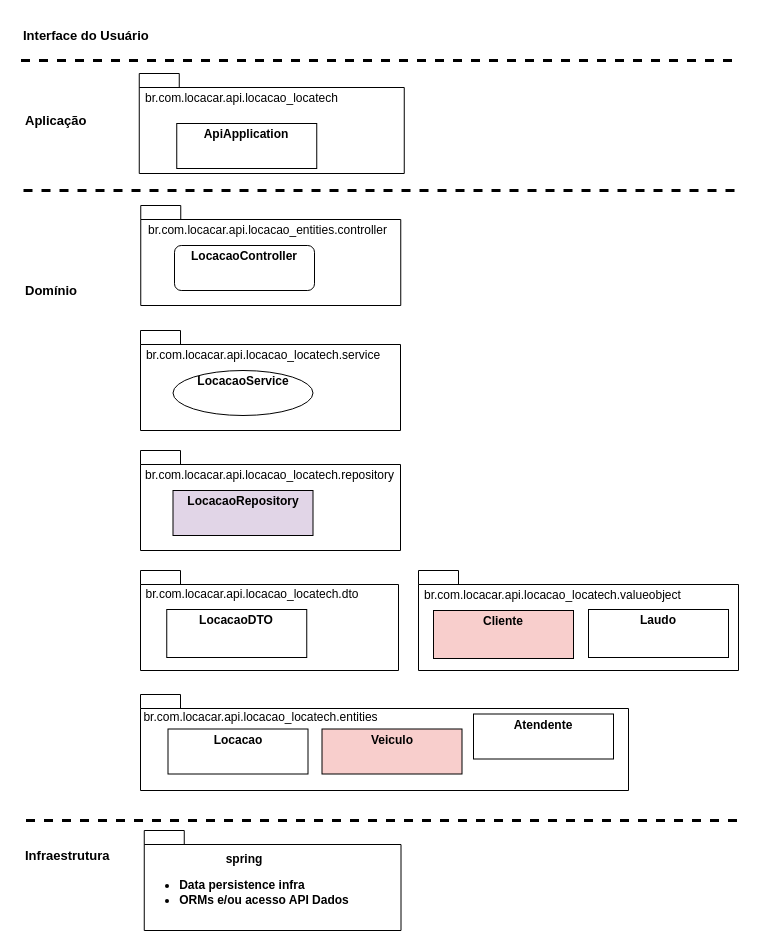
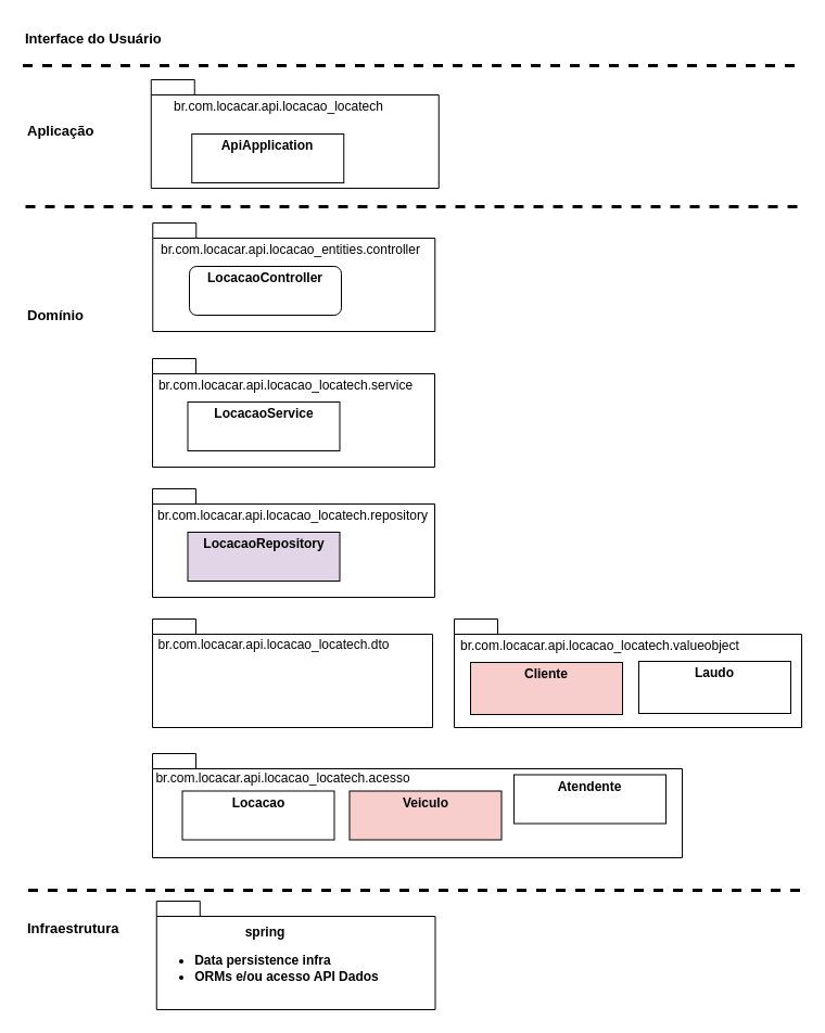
  <mxCell id="0" />
  <mxCell id="1" parent="0" />
  <mxCell id="2" value="" style="shape=folder;fontStyle=1;spacingTop=10;tabWidth=40;tabHeight=14;tabPosition=left;html=1;whiteSpace=wrap;align=center;movable=1;resizable=1;rotatable=1;deletable=1;editable=1;locked=0;connectable=1;" parent="1" vertex="1"><mxGeometry x="140.25" y="205" width="260" height="100" as="geometry" /></mxCell>
  <mxCell id="3" value="&lt;p style=&quot;margin: 4px 0px 0px;&quot;&gt;&lt;b style=&quot;background-color: initial;&quot;&gt;LocacaoController&lt;/b&gt;&lt;br&gt;&lt;/p&gt;" style="verticalAlign=top;align=center;overflow=fill;fontSize=12;fontFamily=Helvetica;html=1;whiteSpace=wrap;movable=1;resizable=1;rotatable=1;deletable=1;editable=1;locked=0;connectable=1;rounded=1;" parent="1" vertex="1"><mxGeometry x="174" y="245" width="140" height="45" as="geometry" /></mxCell>
  <mxCell id="4" value="br.com.locacar.api.locacao_entities.controller" style="text;html=1;strokeColor=none;fillColor=none;align=center;verticalAlign=middle;whiteSpace=wrap;rounded=0;" parent="1" vertex="1"><mxGeometry x="131.25" y="215" width="272.5" height="30" as="geometry" /></mxCell>
  <mxCell id="5" value="" style="shape=folder;fontStyle=1;spacingTop=10;tabWidth=40;tabHeight=14;tabPosition=left;html=1;whiteSpace=wrap;align=center;movable=1;resizable=1;rotatable=1;deletable=1;editable=1;locked=0;connectable=1;" parent="1" vertex="1"><mxGeometry x="138.75" y="73" width="265" height="100" as="geometry" /></mxCell>
  <mxCell id="6" value="&lt;p style=&quot;margin: 4px 0px 0px;&quot;&gt;&lt;b style=&quot;background-color: initial;&quot;&gt;ApiApplication&lt;/b&gt;&lt;br&gt;&lt;/p&gt;" style="verticalAlign=top;align=center;overflow=fill;fontSize=12;fontFamily=Helvetica;html=1;whiteSpace=wrap;movable=1;resizable=1;rotatable=1;deletable=1;editable=1;locked=0;connectable=1;" parent="1" vertex="1"><mxGeometry x="176.25" y="123" width="140" height="45" as="geometry" /></mxCell>
- <mxCell id="7" value="br.com.locacar.api.locacao_locatech" style="text;html=1;strokeColor=none;fillColor=none;align=center;verticalAlign=middle;whiteSpace=wrap;rounded=0;" parent="1" vertex="1"><mxGeometry x="138.75" y="83" width="205" height="30" as="geometry" /></mxCell>
+ <mxCell id="7" value="br.com.locacar.api.locacao_locatech" style="text;html=1;strokeColor=none;fillColor=none;align=center;verticalAlign=middle;whiteSpace=wrap;rounded=0;" parent="1" vertex="1"><mxGeometry x="153.75" y="83" width="205" height="30" as="geometry" /></mxCell>
  <mxCell id="8" value="" style="shape=folder;fontStyle=1;spacingTop=10;tabWidth=40;tabHeight=14;tabPosition=left;html=1;whiteSpace=wrap;align=center;movable=1;resizable=1;rotatable=1;deletable=1;editable=1;locked=0;connectable=1;" parent="1" vertex="1"><mxGeometry x="140" y="330" width="260" height="100" as="geometry" /></mxCell>
- <mxCell id="9" value="&lt;p style=&quot;margin: 4px 0px 0px;&quot;&gt;&lt;b style=&quot;background-color: initial;&quot;&gt;LocacaoService&lt;/b&gt;&lt;br&gt;&lt;/p&gt;" style="ellipse;verticalAlign=top;align=center;overflow=fill;fontSize=12;fontFamily=Helvetica;html=1;whiteSpace=wrap;movable=1;resizable=1;rotatable=1;deletable=1;editable=1;locked=0;connectable=1;" parent="1" vertex="1"><mxGeometry x="172.5" y="370" width="140" height="45" as="geometry" /></mxCell>
+ <mxCell id="9" value="&lt;p style=&quot;margin: 4px 0px 0px;&quot;&gt;&lt;b style=&quot;background-color: initial;&quot;&gt;LocacaoService&lt;/b&gt;&lt;br&gt;&lt;/p&gt;" style="verticalAlign=top;align=center;overflow=fill;fontSize=12;fontFamily=Helvetica;html=1;whiteSpace=wrap;movable=1;resizable=1;rotatable=1;deletable=1;editable=1;locked=0;connectable=1;" parent="1" vertex="1"><mxGeometry x="172.5" y="370" width="140" height="45" as="geometry" /></mxCell>
  <mxCell id="10" value="br.com.locacar.api.locacao_locatech.service" style="text;html=1;strokeColor=none;fillColor=none;align=center;verticalAlign=middle;whiteSpace=wrap;rounded=0;" parent="1" vertex="1"><mxGeometry x="138" y="340" width="250" height="30" as="geometry" /></mxCell>
  <mxCell id="11" value="" style="shape=folder;fontStyle=1;spacingTop=10;tabWidth=40;tabHeight=14;tabPosition=left;html=1;whiteSpace=wrap;align=center;movable=1;resizable=1;rotatable=1;deletable=1;editable=1;locked=0;connectable=1;" parent="1" vertex="1"><mxGeometry x="140" y="450" width="260" height="100" as="geometry" /></mxCell>
  <mxCell id="12" value="&lt;p style=&quot;margin: 4px 0px 0px;&quot;&gt;&lt;b style=&quot;background-color: initial;&quot;&gt;LocacaoRepository&lt;/b&gt;&lt;br&gt;&lt;/p&gt;" style="verticalAlign=top;align=center;overflow=fill;fontSize=12;fontFamily=Helvetica;html=1;whiteSpace=wrap;movable=1;resizable=1;rotatable=1;deletable=1;editable=1;locked=0;connectable=1;fillColor=#e1d5e7;" parent="1" vertex="1"><mxGeometry x="172.5" y="490" width="140" height="45" as="geometry" /></mxCell>
  <mxCell id="13" value="br.com.locacar.api.locacao_locatech.repository" style="text;html=1;strokeColor=none;fillColor=none;align=center;verticalAlign=middle;whiteSpace=wrap;rounded=0;" parent="1" vertex="1"><mxGeometry x="138.75" y="460" width="261.25" height="30" as="geometry" /></mxCell>
  <mxCell id="14" value="" style="shape=folder;fontStyle=1;spacingTop=10;tabWidth=40;tabHeight=14;tabPosition=left;html=1;whiteSpace=wrap;align=center;movable=1;resizable=1;rotatable=1;deletable=1;editable=1;locked=0;connectable=1;" parent="1" vertex="1"><mxGeometry x="140" y="570" width="258" height="100" as="geometry" /></mxCell>
- <mxCell id="15" value="&lt;p style=&quot;margin: 4px 0px 0px;&quot;&gt;&lt;b style=&quot;background-color: initial;&quot;&gt;LocacaoDTO&lt;/b&gt;&lt;br&gt;&lt;/p&gt;" style="verticalAlign=top;align=center;overflow=fill;fontSize=12;fontFamily=Helvetica;html=1;whiteSpace=wrap;movable=1;resizable=1;rotatable=1;deletable=1;editable=1;locked=0;connectable=1;" parent="1" vertex="1"><mxGeometry x="166.25" y="609" width="140" height="48" as="geometry" /></mxCell>
  <mxCell id="16" value="br.com.locacar.api.locacao_locatech.dto" style="text;html=1;strokeColor=none;fillColor=none;align=center;verticalAlign=middle;whiteSpace=wrap;rounded=0;" parent="1" vertex="1"><mxGeometry x="142" y="579" width="220" height="30" as="geometry" /></mxCell>
  <mxCell id="17" value="" style="shape=folder;fontStyle=1;spacingTop=10;tabWidth=40;tabHeight=14;tabPosition=left;html=1;whiteSpace=wrap;align=center;movable=1;resizable=1;rotatable=1;deletable=1;editable=1;locked=0;connectable=1;" parent="1" vertex="1"><mxGeometry x="143.75" y="830" width="256.75" height="100" as="geometry" /></mxCell>
  <mxCell id="18" value="&lt;b&gt;spring&lt;br&gt;&lt;ul&gt;&lt;li style=&quot;text-align: left;&quot;&gt;Data persistence infra&lt;/li&gt;&lt;li style=&quot;text-align: left;&quot;&gt;ORMs e/ou acesso API Dados&lt;/li&gt;&lt;/ul&gt;&lt;/b&gt;" style="text;html=1;strokeColor=none;fillColor=none;align=center;verticalAlign=middle;whiteSpace=wrap;rounded=0;" parent="1" vertex="1"><mxGeometry x="133.75" y="870" width="220" height="30" as="geometry" /></mxCell>
  <mxCell id="19" value="" style="shape=folder;fontStyle=1;spacingTop=10;tabWidth=40;tabHeight=14;tabPosition=left;html=1;whiteSpace=wrap;align=center;movable=1;resizable=1;rotatable=1;deletable=1;editable=1;locked=0;connectable=1;" parent="1" vertex="1"><mxGeometry x="140" y="694" width="488" height="96" as="geometry" /></mxCell>
  <mxCell id="20" value="&lt;p style=&quot;margin: 4px 0px 0px;&quot;&gt;&lt;b style=&quot;background-color: initial;&quot;&gt;Locacao&lt;/b&gt;&lt;br&gt;&lt;/p&gt;" style="verticalAlign=top;align=center;overflow=fill;fontSize=12;fontFamily=Helvetica;html=1;whiteSpace=wrap;movable=1;resizable=1;rotatable=1;deletable=1;editable=1;locked=0;connectable=1;" parent="1" vertex="1"><mxGeometry x="167.5" y="728.5" width="140" height="45" as="geometry" /></mxCell>
- <mxCell id="21" value="br.com.locacar.api.locacao_locatech.entities" style="text;html=1;strokeColor=none;fillColor=none;align=center;verticalAlign=middle;whiteSpace=wrap;rounded=0;" parent="1" vertex="1"><mxGeometry x="145" y="702" width="231" height="30" as="geometry" /></mxCell>
+ <mxCell id="21" value="br.com.locacar.api.locacao_locatech.acesso" style="text;html=1;strokeColor=none;fillColor=none;align=center;verticalAlign=middle;whiteSpace=wrap;rounded=0;" parent="1" vertex="1"><mxGeometry x="145" y="702" width="231" height="30" as="geometry" /></mxCell>
  <mxCell id="22" value="&lt;p style=&quot;margin: 4px 0px 0px;&quot;&gt;&lt;b style=&quot;background-color: initial;&quot;&gt;Veiculo&lt;/b&gt;&lt;br&gt;&lt;/p&gt;" style="verticalAlign=top;align=center;overflow=fill;fontSize=12;fontFamily=Helvetica;html=1;whiteSpace=wrap;movable=1;resizable=1;rotatable=1;deletable=1;editable=1;locked=0;connectable=1;fillColor=#f8cecc;" parent="1" vertex="1"><mxGeometry x="321.5" y="728.5" width="140" height="45" as="geometry" /></mxCell>
  <mxCell id="23" value="" style="endArrow=none;dashed=1;html=1;rounded=0;spacing=5;strokeWidth=3;" parent="1" edge="1"><mxGeometry width="50" height="50" relative="1" as="geometry"><mxPoint x="23" y="190" as="sourcePoint" /><mxPoint x="738" y="190" as="targetPoint" /></mxGeometry></mxCell>
  <mxCell id="24" value="" style="endArrow=none;dashed=1;html=1;rounded=0;spacing=5;strokeWidth=3;" parent="1" edge="1"><mxGeometry width="50" height="50" relative="1" as="geometry"><mxPoint x="20.5" y="60" as="sourcePoint" /><mxPoint x="738" y="60" as="targetPoint" /></mxGeometry></mxCell>
  <mxCell id="25" value="" style="endArrow=none;dashed=1;html=1;rounded=0;spacing=5;strokeWidth=3;" parent="1" edge="1"><mxGeometry width="50" height="50" relative="1" as="geometry"><mxPoint x="25.5" y="820" as="sourcePoint" /><mxPoint x="738" y="820" as="targetPoint" /></mxGeometry></mxCell>
  <mxCell id="26" value="&lt;b&gt;&lt;font style=&quot;font-size: 13px;&quot;&gt;Aplicação&lt;/font&gt;&lt;/b&gt;" style="text;html=1;strokeColor=none;fillColor=none;align=left;verticalAlign=middle;whiteSpace=wrap;rounded=0;" parent="1" vertex="1"><mxGeometry x="23" y="105" width="90" height="30" as="geometry" /></mxCell>
  <mxCell id="27" value="&lt;b&gt;&lt;font style=&quot;font-size: 13px;&quot;&gt;Domínio&lt;/font&gt;&lt;/b&gt;" style="text;html=1;strokeColor=none;fillColor=none;align=left;verticalAlign=middle;whiteSpace=wrap;rounded=0;" parent="1" vertex="1"><mxGeometry x="23" y="275" width="90" height="30" as="geometry" /></mxCell>
  <mxCell id="28" value="&lt;span style=&quot;font-size: 13px;&quot;&gt;&lt;b&gt;Infraestrutura&lt;/b&gt;&lt;/span&gt;" style="text;html=1;strokeColor=none;fillColor=none;align=left;verticalAlign=middle;whiteSpace=wrap;rounded=0;" parent="1" vertex="1"><mxGeometry x="23" y="840" width="100" height="30" as="geometry" /></mxCell>
  <mxCell id="29" value="&lt;b&gt;&lt;font style=&quot;font-size: 13px;&quot;&gt;Interface do Usuário&lt;/font&gt;&lt;/b&gt;" style="text;html=1;strokeColor=none;fillColor=none;align=left;verticalAlign=middle;whiteSpace=wrap;rounded=0;" parent="1" vertex="1"><mxGeometry x="20.5" y="20" width="131" height="30" as="geometry" /></mxCell>
  <mxCell id="30" value="" style="shape=folder;fontStyle=1;spacingTop=10;tabWidth=40;tabHeight=14;tabPosition=left;html=1;whiteSpace=wrap;align=center;movable=1;resizable=1;rotatable=1;deletable=1;editable=1;locked=0;connectable=1;" parent="1" vertex="1"><mxGeometry x="418" y="570" width="320" height="100" as="geometry" /></mxCell>
  <mxCell id="31" value="&lt;p style=&quot;margin: 4px 0px 0px;&quot;&gt;&lt;b style=&quot;background-color: initial;&quot;&gt;Cliente&lt;/b&gt;&lt;br&gt;&lt;/p&gt;" style="verticalAlign=top;align=center;overflow=fill;fontSize=12;fontFamily=Helvetica;html=1;whiteSpace=wrap;movable=1;resizable=1;rotatable=1;deletable=1;editable=1;locked=0;connectable=1;fillColor=#f8cecc;" parent="1" vertex="1"><mxGeometry x="433" y="610" width="140" height="48" as="geometry" /></mxCell>
  <mxCell id="32" value="br.com.locacar.api.locacao_locatech.valueobject" style="text;html=1;strokeColor=none;fillColor=none;align=left;verticalAlign=middle;whiteSpace=wrap;rounded=0;" parent="1" vertex="1"><mxGeometry x="422" y="580" width="260" height="30" as="geometry" /></mxCell>
  <mxCell id="33" value="&lt;p style=&quot;margin: 4px 0px 0px;&quot;&gt;&lt;b style=&quot;background-color: initial;&quot;&gt;Atendente&lt;/b&gt;&lt;br&gt;&lt;/p&gt;" style="verticalAlign=top;align=center;overflow=fill;fontSize=12;fontFamily=Helvetica;html=1;whiteSpace=wrap;movable=1;resizable=1;rotatable=1;deletable=1;editable=1;locked=0;connectable=1;" parent="1" vertex="1"><mxGeometry x="473" y="713.5" width="140" height="45" as="geometry" /></mxCell>
  <mxCell id="34" value="&lt;p style=&quot;margin: 4px 0px 0px;&quot;&gt;&lt;b style=&quot;background-color: initial;&quot;&gt;Laudo&lt;/b&gt;&lt;br&gt;&lt;/p&gt;" style="verticalAlign=top;align=center;overflow=fill;fontSize=12;fontFamily=Helvetica;html=1;whiteSpace=wrap;movable=1;resizable=1;rotatable=1;deletable=1;editable=1;locked=0;connectable=1;" vertex="1" parent="1"><mxGeometry x="588" y="609" width="140" height="48" as="geometry" /></mxCell>
